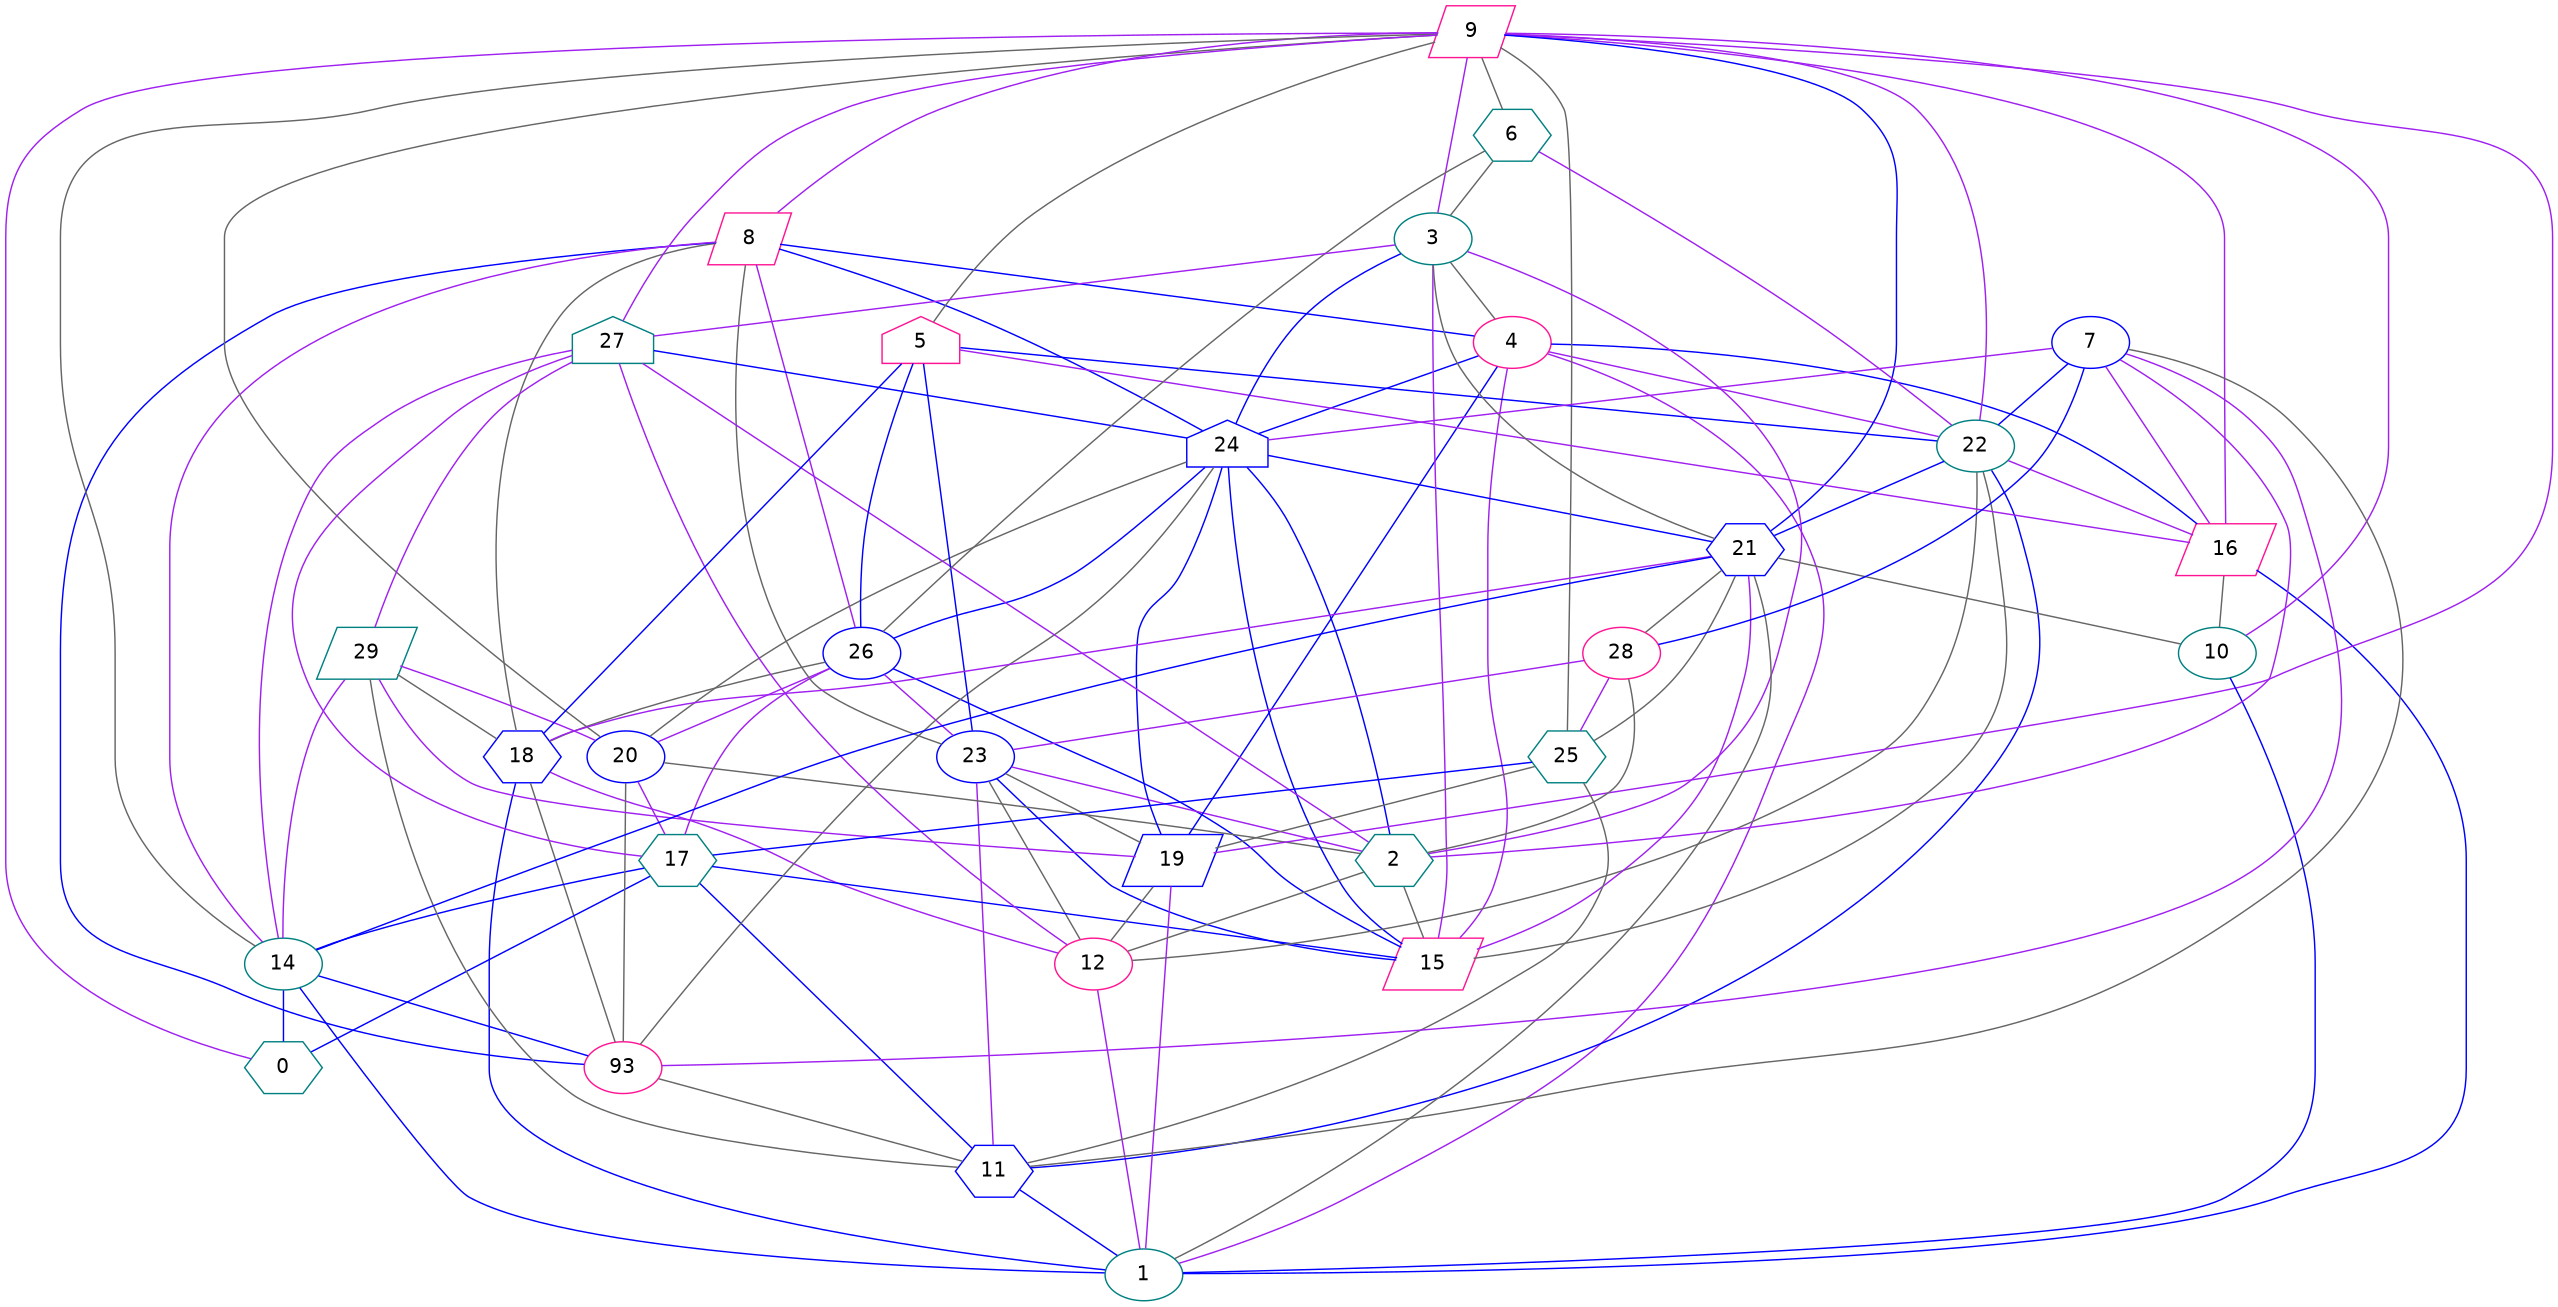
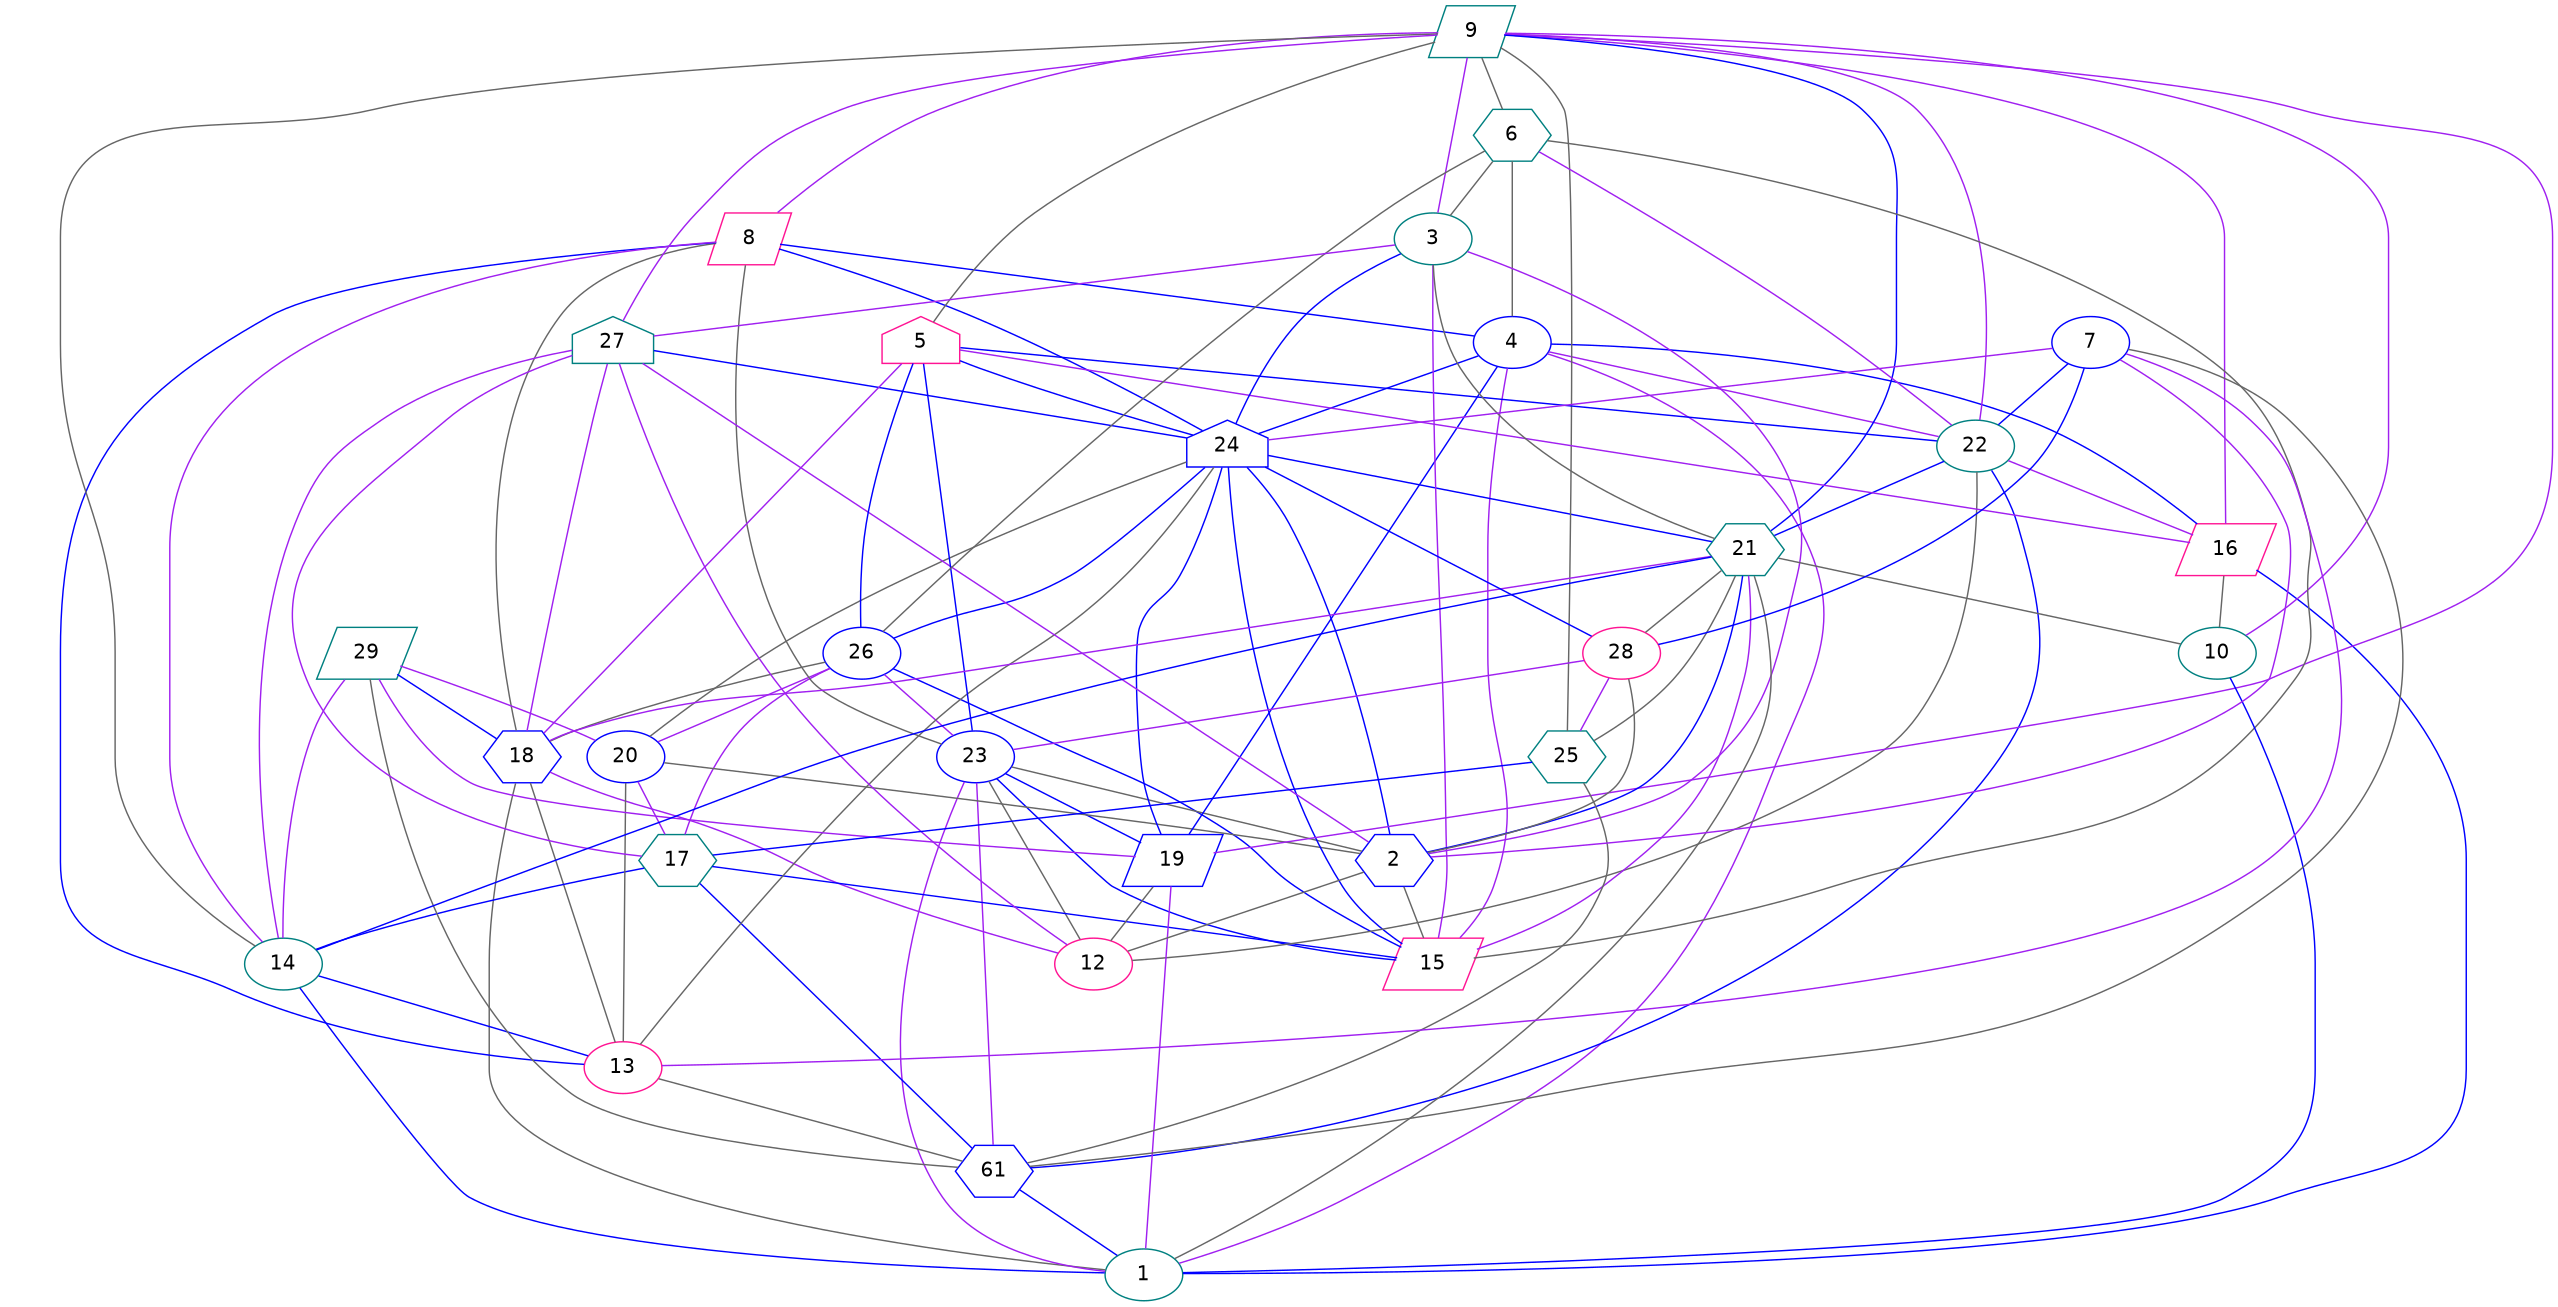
  digraph {
    fontname="DejaVu Sans"
    node [color=teal fontname="DejaVu Sans" shape=ellipse]
    edge [color=purple dir=none fontname="DejaVu Sans"]
    26 [color=blue]
    18 [color=blue shape=hexagon]
    23 [color=blue]
    17 [shape=hexagon]
    15 [color=deeppink shape=parallelogram]
    20 [color=blue]
-   13 [color=deeppink label=93]
+   13 [color=deeppink]
    1
    12 [color=deeppink]
    8 [color=deeppink shape=parallelogram]
-   4 [color=deeppink]
+   4 [color=blue]
    14
    24 [color=blue shape=house]
    22
    16 [color=deeppink shape=parallelogram]
    19 [color=blue shape=parallelogram]
-   11 [color=blue shape=hexagon]
-   2 [shape=hexagon]
+   11 [color=blue shape=hexagon label=61]
+   2 [color=blue shape=hexagon]
    29 [shape=parallelogram]
-   0 [shape=hexagon]
-   9 [color=deeppink shape=parallelogram]
+   9 [shape=parallelogram]
    27 [shape=house]
    5 [color=deeppink shape=house]
    6 [shape=hexagon]
    3
-   21 [color=blue shape=hexagon]
+   21 [shape=hexagon]
    10
    25 [shape=hexagon]
    7 [color=blue]
    28 [color=deeppink]
    subgraph sub_1 {
      26
      18
      23
      17
      15
      20
      13
      1
      12
      8
      4
      14
      24
      22
      16
      19
      11
      2
      29
-     0
      9
      27
      5
      6
      3
      21
      10
      25
      7
      28
    }
    26 -> 18 [color=gray40]
    26 -> 23
    26 -> 17
    26 -> 15 [color=blue]
    26 -> 20
    18 -> 13 [color=gray40]
-   18 -> 1 [color=blue]
+   18 -> 1 [color=gray40]
    18 -> 12
    23 -> 15 [color=blue]
    23 -> 12 [color=gray40]
-   23 -> 19 [color=gray40]
+   23 -> 19 [color=blue]
    23 -> 11
-   23 -> 2
+   23 -> 2 [color=gray40]
    17 -> 15 [color=blue]
    17 -> 14 [color=blue]
    17 -> 11 [color=blue]
-   17 -> 0 [color=blue]
    20 -> 17
    20 -> 13 [color=gray40]
    20 -> 2 [color=gray40]
    13 -> 11 [color=gray40]
-   12 -> 1
-   8 -> 26
+   23 -> 1
    8 -> 18 [color=gray40]
    8 -> 23 [color=gray40]
    8 -> 13 [color=blue]
    8 -> 4 [color=blue]
    8 -> 14
    8 -> 24 [color=blue]
    4 -> 15
    4 -> 1
    4 -> 24 [color=blue]
    4 -> 22
    4 -> 16 [color=blue]
    4 -> 19 [color=blue]
    14 -> 13 [color=blue]
    14 -> 1 [color=blue]
-   14 -> 0 [color=blue]
    24 -> 26 [color=blue]
    24 -> 15 [color=blue]
    24 -> 20 [color=gray40]
    24 -> 13 [color=gray40]
    24 -> 19 [color=blue]
    24 -> 2 [color=blue]
    24 -> 21 [color=blue]
    22 -> 12 [color=gray40]
    22 -> 16
    22 -> 11 [color=blue]
    22 -> 21 [color=blue]
    16 -> 1 [color=blue]
    16 -> 10 [color=gray40]
    19 -> 1
    19 -> 12 [color=gray40]
    11 -> 1 [color=blue]
    2 -> 15 [color=gray40]
    2 -> 12 [color=gray40]
-   29 -> 18 [color=gray40]
+   29 -> 18 [color=blue]
    29 -> 20
    29 -> 14
    29 -> 19
    29 -> 11 [color=gray40]
-   9 -> 20 [color=gray40]
    9 -> 8
    9 -> 14 [color=gray40]
    9 -> 22
    9 -> 16
    9 -> 19
-   9 -> 0
    9 -> 27
    9 -> 5 [color=gray40]
    9 -> 6 [color=gray40]
    9 -> 3
    9 -> 21 [color=blue]
    9 -> 10
    9 -> 25 [color=gray40]
-   27 -> 29
+   27 -> 18
    27 -> 17
    27 -> 12
    27 -> 14
    27 -> 24 [color=blue]
    27 -> 2
    5 -> 26 [color=blue]
-   5 -> 18 [color=blue]
+   5 -> 18
    5 -> 23 [color=blue]
+   5 -> 24 [color=blue]
    5 -> 22 [color=blue]
    5 -> 16
    6 -> 26 [color=gray40]
-   22 -> 15 [color=gray40]
-   3 -> 4 [color=gray40]
+   6 -> 15 [color=gray40]
+   6 -> 4 [color=gray40]
    6 -> 22
    6 -> 3 [color=gray40]
    3 -> 15
    3 -> 24 [color=blue]
    3 -> 2
    3 -> 27
    3 -> 21 [color=gray40]
    21 -> 18
    21 -> 15
    21 -> 1 [color=gray40]
    21 -> 14 [color=blue]
+   21 -> 2 [color=blue]
    21 -> 10 [color=gray40]
    21 -> 28 [color=gray40]
    10 -> 1 [color=blue]
    25 -> 17 [color=blue]
-   25 -> 19 [color=gray40]
    25 -> 11 [color=gray40]
    25 -> 21 [color=gray40]
    7 -> 13
    7 -> 24
    7 -> 22 [color=blue]
-   7 -> 16
    7 -> 11 [color=gray40]
    7 -> 2
    7 -> 28 [color=blue]
    28 -> 23
+   28 -> 24 [color=blue]
    28 -> 2 [color=gray40]
    28 -> 25
  }
